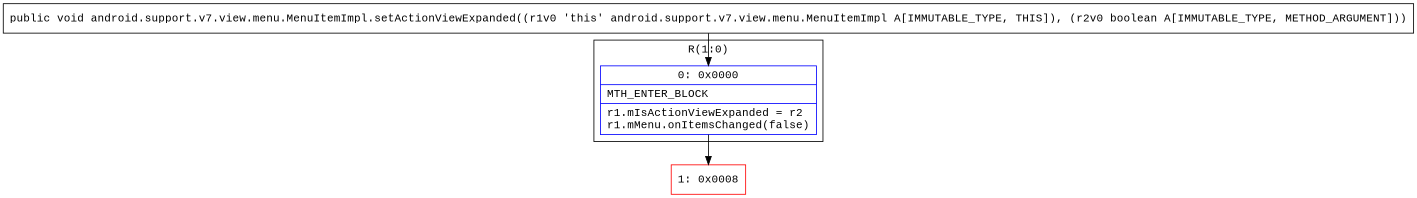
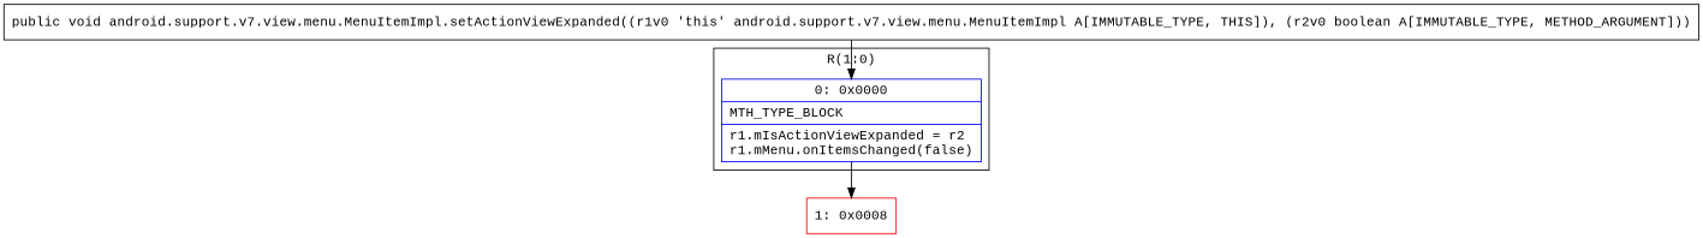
  digraph {
    fontname="Liberation Mono"
    node [shape=record fontname="Liberation Mono"]
    edge [fontname="Liberation Mono"]
-   n1 [color=blue label="{0\:\ 0x0000|MTH_ENTER_BLOCK\l|r1.mIsActionViewExpanded = r2\lr1.mMenu.onItemsChanged(false)\l}"]
+   n1 [color=blue label="{0\:\ 0x0000|MTH_TYPE_BLOCK\l|r1.mIsActionViewExpanded = r2\lr1.mMenu.onItemsChanged(false)\l}"]
    n2 [color=red label="{1\:\ 0x0008}"]
    n3 [label="{public void android.support.v7.view.menu.MenuItemImpl.setActionViewExpanded((r1v0 'this' android.support.v7.view.menu.MenuItemImpl A[IMMUTABLE_TYPE, THIS]), (r2v0 boolean A[IMMUTABLE_TYPE, METHOD_ARGUMENT])) }"]
    subgraph cluster_1 {
      label="R(1:0)"
      n1
    }
    n1 -> n2
    n3 -> n1
  }
